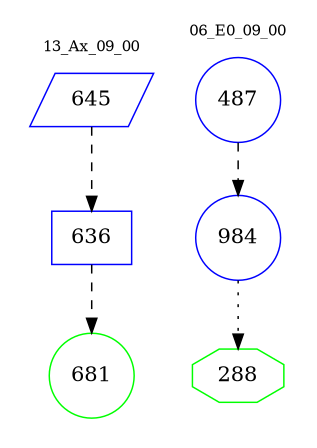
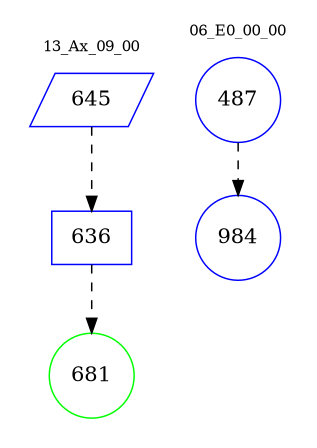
  digraph {
    node [color=blue shape=circle]
    edge [color=black style=dashed]
    n1 [label=645 shape=parallelogram]
    n2 [label=636 shape=box]
    n3 [color=green label=681]
    n4 [label=487]
    n5 [label=984]
-   n6 [color=green label=288 shape=octagon]
    subgraph cluster_1 {
      color=white
      fontsize=10
      label="13_Ax_09_00"
      n1
      n2
      n3
    }
    subgraph cluster_2 {
      color=white
      fontsize=10
-     label="06_E0_09_00"
+     label="06_E0_00_00"
      n4
      n5
-     n6
    }
    n1 -> n2
    n2 -> n3
    n4 -> n5
-   n5 -> n6 [style=dotted]
  }
